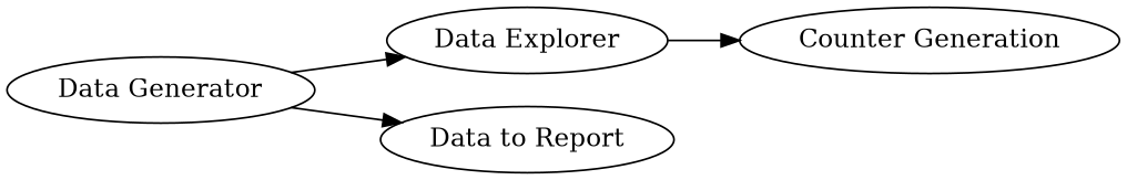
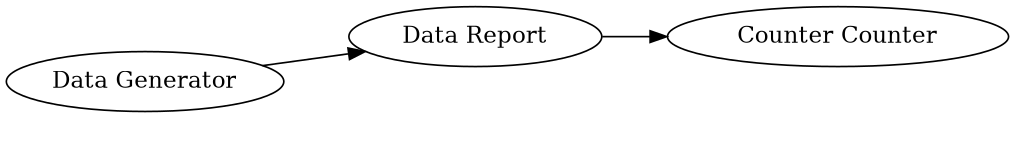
  digraph {
    rankdir=LR
    n1 [label="Data Generator"]
-   n2 [label="Data Explorer"]
-   n3 [label="Data to Report"]
-   n4 [label="Counter Generation"]
+   n2 [label="Data Report"]
+   n4 [label="Counter Counter"]
    n1 -> n2
-   n1 -> n3
    n2 -> n4
  }
